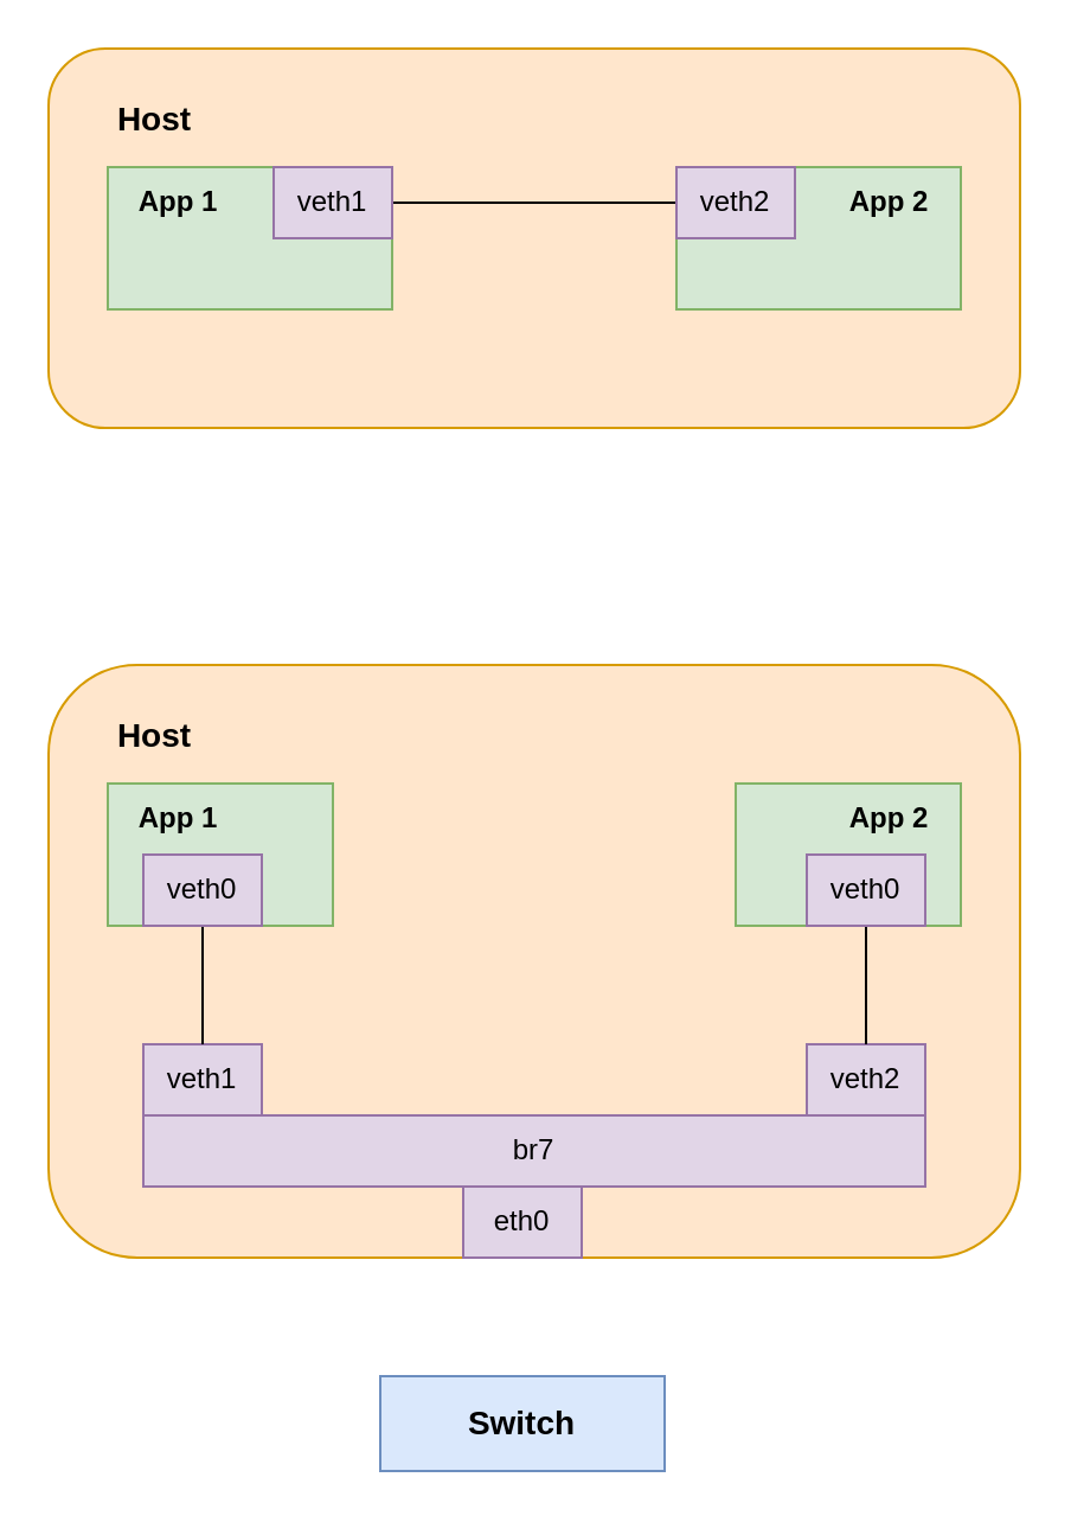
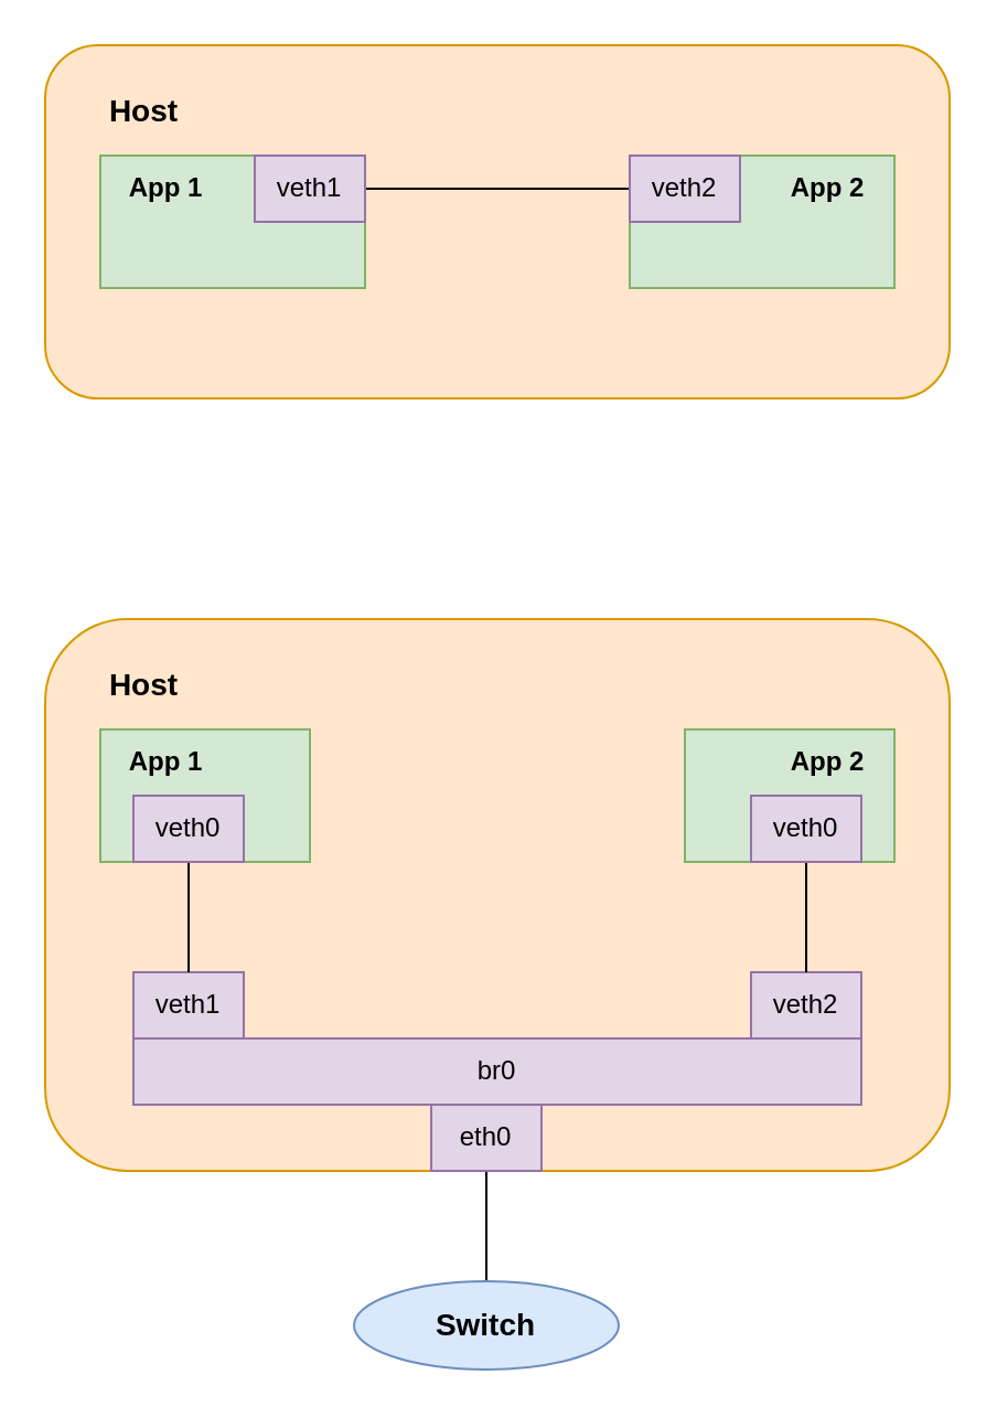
  <mxCell id="0" />
  <mxCell id="1" parent="0" />
  <mxCell id="2" value="" style="rounded=1;whiteSpace=wrap;html=1;fillColor=#ffe6cc;strokeColor=#d79b00;" parent="1" vertex="1"><mxGeometry x="20" y="20" width="410" height="160" as="geometry" /></mxCell>
  <mxCell id="3" value="" style="rounded=0;whiteSpace=wrap;html=1;fillColor=#d5e8d4;strokeColor=#82b366;" parent="1" vertex="1"><mxGeometry x="45" y="70" width="120" height="60" as="geometry" /></mxCell>
  <mxCell id="4" value="" style="rounded=0;whiteSpace=wrap;html=1;fillColor=#d5e8d4;strokeColor=#82b366;" parent="1" vertex="1"><mxGeometry x="285" y="70" width="120" height="60" as="geometry" /></mxCell>
  <mxCell id="5" style="edgeStyle=orthogonalEdgeStyle;rounded=0;orthogonalLoop=1;jettySize=auto;html=1;exitX=1;exitY=0.5;exitDx=0;exitDy=0;endArrow=none;endFill=0;" parent="1" source="6" target="7" edge="1"><mxGeometry relative="1" as="geometry" /></mxCell>
  <mxCell id="6" value="veth1" style="rounded=0;whiteSpace=wrap;html=1;fillColor=#e1d5e7;strokeColor=#9673a6;" parent="1" vertex="1"><mxGeometry x="115" y="70" width="50" height="30" as="geometry" /></mxCell>
  <mxCell id="7" value="veth2" style="rounded=0;whiteSpace=wrap;html=1;fillColor=#e1d5e7;strokeColor=#9673a6;" parent="1" vertex="1"><mxGeometry x="285" y="70" width="50" height="30" as="geometry" /></mxCell>
  <mxCell id="8" value="Host" style="text;html=1;strokeColor=none;fillColor=none;align=center;verticalAlign=middle;whiteSpace=wrap;rounded=0;fontStyle=1;fontSize=14;" parent="1" vertex="1"><mxGeometry x="45" y="40" width="40" height="20" as="geometry" /></mxCell>
  <mxCell id="9" value="App 1" style="text;html=1;strokeColor=none;fillColor=none;align=center;verticalAlign=middle;whiteSpace=wrap;rounded=0;fontStyle=1" parent="1" vertex="1"><mxGeometry x="50" y="75" width="50" height="20" as="geometry" /></mxCell>
  <mxCell id="10" value="App 2" style="text;html=1;strokeColor=none;fillColor=none;align=center;verticalAlign=middle;whiteSpace=wrap;rounded=0;fontStyle=1" parent="1" vertex="1"><mxGeometry x="350" y="75" width="50" height="20" as="geometry" /></mxCell>
  <mxCell id="11" value="" style="rounded=1;whiteSpace=wrap;html=1;fillColor=#ffe6cc;strokeColor=#d79b00;" parent="1" vertex="1"><mxGeometry x="20" y="280" width="410" height="250" as="geometry" /></mxCell>
  <mxCell id="12" value="" style="rounded=0;whiteSpace=wrap;html=1;fillColor=#d5e8d4;strokeColor=#82b366;" parent="1" vertex="1"><mxGeometry x="45" y="330" width="95" height="60" as="geometry" /></mxCell>
  <mxCell id="13" value="" style="rounded=0;whiteSpace=wrap;html=1;fillColor=#d5e8d4;strokeColor=#82b366;" parent="1" vertex="1"><mxGeometry x="310" y="330" width="95" height="60" as="geometry" /></mxCell>
- <mxCell id="14" value="br7" style="rounded=0;whiteSpace=wrap;html=1;fillColor=#e1d5e7;strokeColor=#9673a6;" parent="1" vertex="1"><mxGeometry x="60" y="470" width="330" height="30" as="geometry" /></mxCell>
+ <mxCell id="14" value="br0" style="rounded=0;whiteSpace=wrap;html=1;fillColor=#e1d5e7;strokeColor=#9673a6;" parent="1" vertex="1"><mxGeometry x="60" y="470" width="330" height="30" as="geometry" /></mxCell>
+ <mxCell id="15" value="" style="edgeStyle=orthogonalEdgeStyle;rounded=0;orthogonalLoop=1;jettySize=auto;html=1;endArrow=none;endFill=0;" parent="1" source="16" target="26" edge="1"><mxGeometry relative="1" as="geometry" /></mxCell>
  <mxCell id="16" value="eth0" style="rounded=0;whiteSpace=wrap;html=1;fillColor=#e1d5e7;strokeColor=#9673a6;" parent="1" vertex="1"><mxGeometry x="195" y="500" width="50" height="30" as="geometry" /></mxCell>
  <mxCell id="17" value="veth2" style="rounded=0;whiteSpace=wrap;html=1;fillColor=#e1d5e7;strokeColor=#9673a6;" parent="1" vertex="1"><mxGeometry x="340" y="440" width="50" height="30" as="geometry" /></mxCell>
  <mxCell id="18" value="veth1" style="rounded=0;whiteSpace=wrap;html=1;fillColor=#e1d5e7;strokeColor=#9673a6;" parent="1" vertex="1"><mxGeometry x="60" y="440" width="50" height="30" as="geometry" /></mxCell>
  <mxCell id="19" value="" style="edgeStyle=orthogonalEdgeStyle;rounded=0;orthogonalLoop=1;jettySize=auto;html=1;endArrow=none;endFill=0;" parent="1" source="20" target="18" edge="1"><mxGeometry relative="1" as="geometry" /></mxCell>
  <mxCell id="20" value="veth0" style="rounded=0;whiteSpace=wrap;html=1;fillColor=#e1d5e7;strokeColor=#9673a6;" parent="1" vertex="1"><mxGeometry x="60" y="360" width="50" height="30" as="geometry" /></mxCell>
  <mxCell id="21" value="" style="edgeStyle=orthogonalEdgeStyle;rounded=0;orthogonalLoop=1;jettySize=auto;html=1;endArrow=none;endFill=0;" parent="1" source="22" target="17" edge="1"><mxGeometry relative="1" as="geometry" /></mxCell>
  <mxCell id="22" value="veth0" style="rounded=0;whiteSpace=wrap;html=1;fillColor=#e1d5e7;strokeColor=#9673a6;" parent="1" vertex="1"><mxGeometry x="340" y="360" width="50" height="30" as="geometry" /></mxCell>
  <mxCell id="23" value="Host" style="text;html=1;strokeColor=none;fillColor=none;align=center;verticalAlign=middle;whiteSpace=wrap;rounded=0;fontStyle=1;fontSize=14;" parent="1" vertex="1"><mxGeometry x="45" y="300" width="40" height="20" as="geometry" /></mxCell>
  <mxCell id="24" value="App 1" style="text;html=1;strokeColor=none;fillColor=none;align=center;verticalAlign=middle;whiteSpace=wrap;rounded=0;fontStyle=1" parent="1" vertex="1"><mxGeometry x="50" y="335" width="50" height="20" as="geometry" /></mxCell>
  <mxCell id="25" value="App 2" style="text;html=1;strokeColor=none;fillColor=none;align=center;verticalAlign=middle;whiteSpace=wrap;rounded=0;fontStyle=1" parent="1" vertex="1"><mxGeometry x="350" y="335" width="50" height="20" as="geometry" /></mxCell>
- <mxCell id="26" value="Switch" style="rounded=0;whiteSpace=wrap;html=1;fillColor=#dae8fc;strokeColor=#6c8ebf;fontStyle=1;fontSize=14;" parent="1" vertex="1"><mxGeometry x="160" y="580" width="120" height="40" as="geometry" /></mxCell>
+ <mxCell id="26" value="Switch" style="ellipse;whiteSpace=wrap;html=1;fillColor=#dae8fc;strokeColor=#6c8ebf;fontStyle=1;fontSize=14;" parent="1" vertex="1"><mxGeometry x="160" y="580" width="120" height="40" as="geometry" /></mxCell>
